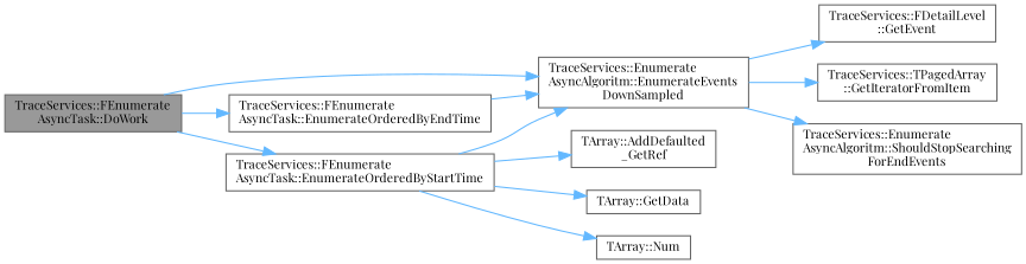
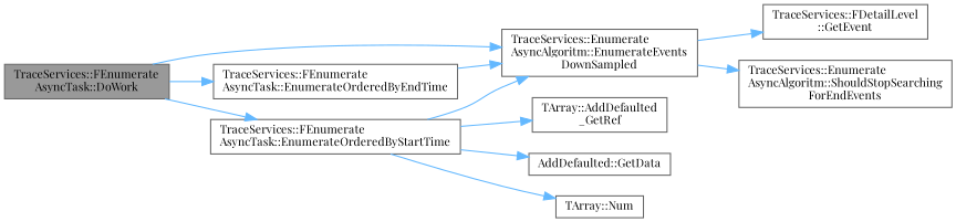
  digraph {
    fontname="Playfair Display"
    rankdir=LR
    node [color=grey40 fillcolor=white fontname="Playfair Display" fontsize=10 shape=box style=filled]
    edge [color=steelblue1 fontname="Playfair Display" fontsize=10 labelfontname=Helvetica labelfontsize=10 style=solid]
    n1 [color=gray40 fillcolor=grey60 fontcolor=black height=0.2 label="TraceServices::FEnumerate\lAsyncTask::DoWork" width=0.4]
    n2 [height=0.2 label="TraceServices::Enumerate\lAsyncAlgoritm::EnumerateEvents\lDownSampled" width=0.4]
    n3 [height=0.2 label="TraceServices::FEnumerate\lAsyncTask::EnumerateOrderedByEndTime" width=0.4]
    n4 [height=0.2 label="TraceServices::FEnumerate\lAsyncTask::EnumerateOrderedByStartTime" width=0.4]
    n5 [height=0.2 label="TraceServices::FDetailLevel\l::GetEvent" width=0.4]
-   n6 [height=0.2 label="TraceServices::TPagedArray\l::GetIteratorFromItem" width=0.4]
    n7 [height=0.2 label="TraceServices::Enumerate\lAsyncAlgoritm::ShouldStopSearching\lForEndEvents" width=0.4]
    n8 [height=0.2 label="TArray::AddDefaulted\l_GetRef" width=0.4]
-   n9 [height=0.2 label="TArray::GetData" width=0.4]
+   n9 [height=0.2 label="AddDefaulted::GetData" width=0.4]
    n10 [height=0.2 label="TArray::Num" width=0.4]
    n1 -> n2
    n1 -> n3
    n1 -> n4
    n2 -> n5
-   n2 -> n6
    n2 -> n7
    n3 -> n2
    n4 -> n2
    n4 -> n8
    n4 -> n9
    n4 -> n10
  }
